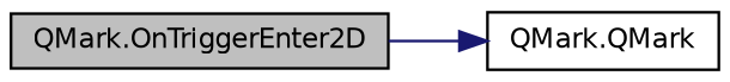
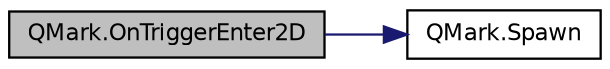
  digraph {
    rankdir=LR
    node [color=black fontname=Helvetica fontsize=10 shape=record style=filled]
    n1 [fillcolor=grey75 fontcolor=black height=0.2 label="QMark.OnTriggerEnter2D" width=0.4]
-   n2 [fillcolor=white height=0.2 label="QMark.QMark" width=0.4]
+   n2 [fillcolor=white height=0.2 label="QMark.Spawn" width=0.4]
    n1 -> n2 [color=midnightblue fontname=Helvetica fontsize=10 labelfontname=Helvetica labelfontsize=10 style=solid]
  }
